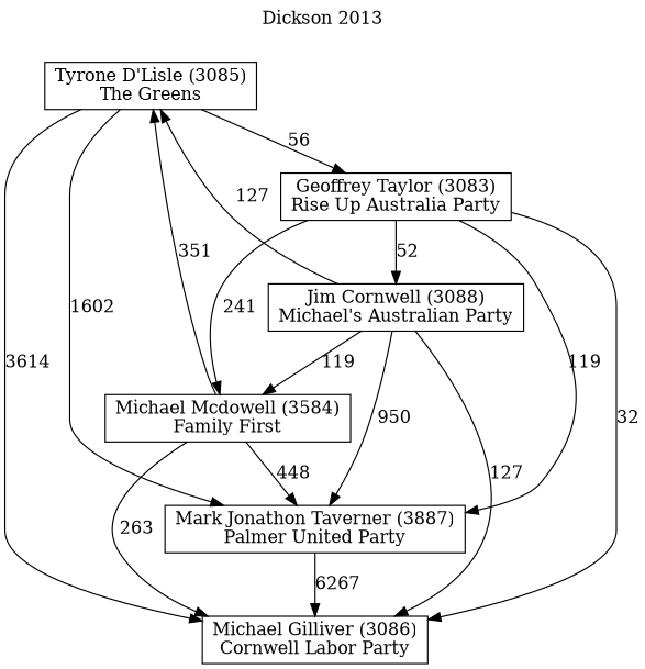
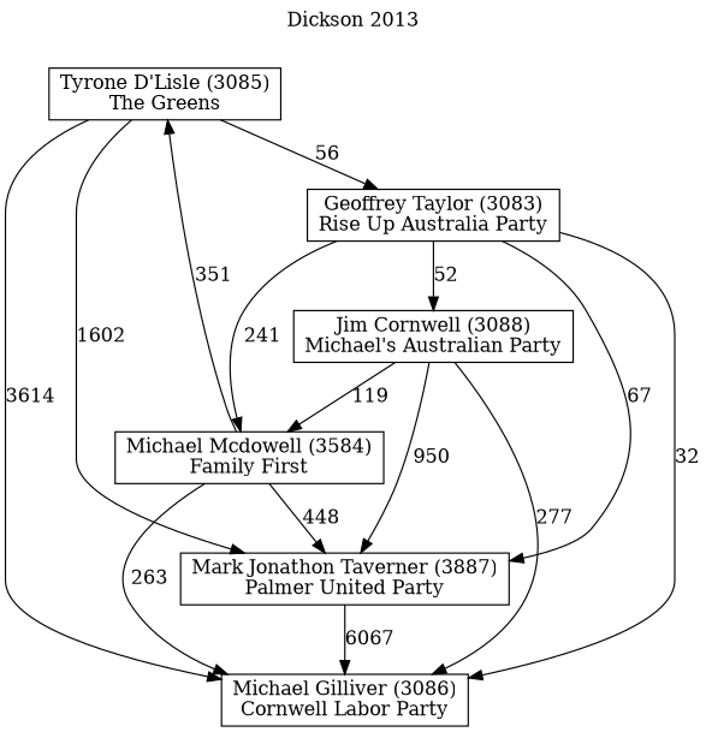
  digraph {
    label="Dickson 2013"
    labelloc=t
    mclimit=10
    node [shape=box]
    n1 [label="Michael Gilliver (3086)\nCornwell Labor Party"]
    n2 [label="Mark Jonathon Taverner (3887)\nPalmer United Party"]
    n3 [label="Tyrone D'Lisle (3085)\nThe Greens"]
    n4 [label="Geoffrey Taylor (3083)\nRise Up Australia Party"]
    n5 [label="Michael Mcdowell (3584)\nFamily First"]
    n6 [label="Jim Cornwell (3088)\nMichael's Australian Party"]
-   n2 -> n1 [label=6267]
+   n2 -> n1 [label=6067]
    n3 -> n1 [label=3614]
    n3 -> n2 [label=1602]
    n3 -> n4 [label=56]
    n4 -> n1 [label=32]
-   n4 -> n2 [label=119]
+   n4 -> n2 [label=67]
    n4 -> n5 [label=241]
    n4 -> n6 [label=52]
    n5 -> n1 [label=263]
    n5 -> n2 [label=448]
    n5 -> n3 [label=351]
-   n6 -> n1 [label=127]
+   n6 -> n1 [label=277]
    n6 -> n2 [label=950]
-   n6 -> n3 [label=127]
    n6 -> n5 [label=119]
  }
